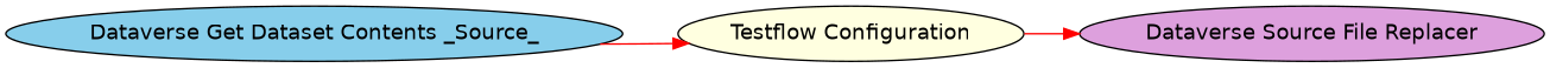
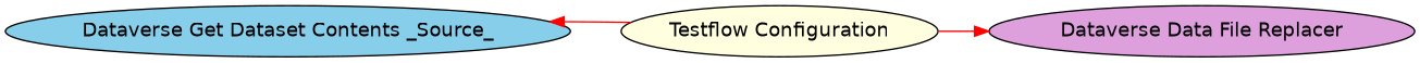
  digraph {
    fontname="DejaVu Sans"
    rankdir=LR
    node [fontname="DejaVu Sans" style=filled]
    edge [color=red fontname="DejaVu Sans"]
    n1 [fillcolor=skyblue label="Dataverse Get Dataset Contents _Source_"]
-   n2 [fillcolor=plum label="Dataverse Source File Replacer"]
+   n2 [fillcolor=plum label="Dataverse Data File Replacer"]
    n3 [fillcolor=lightyellow label="Testflow Configuration"]
-   n1 -> n3
+   n3 -> n1
    n3 -> n2
  }
